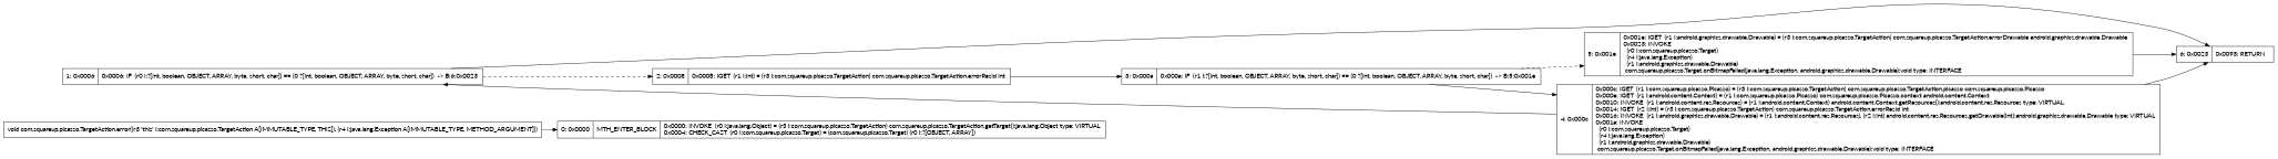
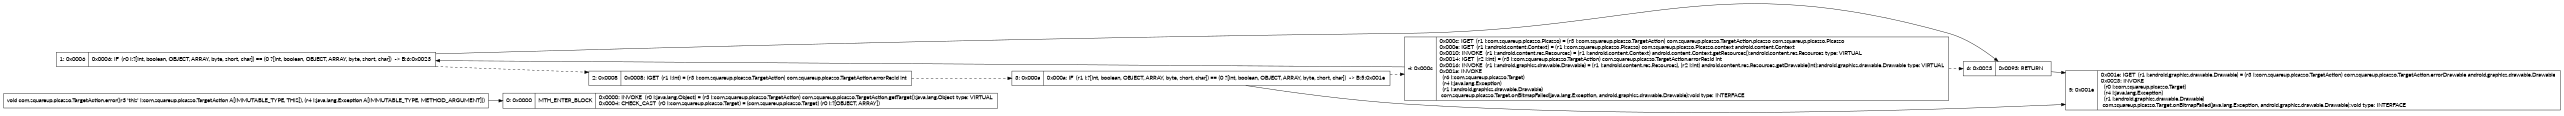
  digraph {
    fontname=Lato
    rankdir=LR
    node [fontname=Lato shape=record]
    edge [fontname=Lato]
    n1 [label="{0\:\ 0x0000|MTH_ENTER_BLOCK\l|0x0000: INVOKE  (r0 I:java.lang.Object) = (r3 I:com.squareup.picasso.TargetAction) com.squareup.picasso.TargetAction.getTarget():java.lang.Object type: VIRTUAL \l0x0004: CHECK_CAST  (r0 I:com.squareup.picasso.Target) = (com.squareup.picasso.Target) (r0 I:?[OBJECT, ARRAY]) \l}"]
    n2 [label="{1\:\ 0x0006|0x0006: IF  (r0 I:?[int, boolean, OBJECT, ARRAY, byte, short, char]) == (0 ?[int, boolean, OBJECT, ARRAY, byte, short, char])  \-\> B:6:0x0023 \l}"]
    n3 [label="{2\:\ 0x0008|0x0008: IGET  (r1 I:int) = (r3 I:com.squareup.picasso.TargetAction) com.squareup.picasso.TargetAction.errorResId int \l}"]
    n4 [label="{6\:\ 0x0023|0x0093: RETURN   \l}"]
    n5 [label="{3\:\ 0x000a|0x000a: IF  (r1 I:?[int, boolean, OBJECT, ARRAY, byte, short, char]) == (0 ?[int, boolean, OBJECT, ARRAY, byte, short, char])  \-\> B:5:0x001e \l}"]
-   n6 [label="{4\:\ 0x000c|0x000c: IGET  (r1 I:com.squareup.picasso.Picasso) = (r3 I:com.squareup.picasso.TargetAction) com.squareup.picasso.TargetAction.picasso com.squareup.picasso.Picasso \l0x000e: IGET  (r1 I:android.content.Context) = (r1 I:com.squareup.picasso.Picasso) com.squareup.picasso.Picasso.context android.content.Context \l0x0010: INVOKE  (r1 I:android.content.res.Resources) = (r1 I:android.content.Context) android.content.Context.getResources():android.content.res.Resources type: VIRTUAL \l0x0014: IGET  (r2 I:int) = (r3 I:com.squareup.picasso.TargetAction) com.squareup.picasso.TargetAction.errorResId int \l0x0016: INVOKE  (r1 I:android.graphics.drawable.Drawable) = (r1 I:android.content.res.Resources), (r2 I:int) android.content.res.Resources.getDrawable(int):android.graphics.drawable.Drawable type: VIRTUAL \l0x001a: INVOKE  \l  (r0 I:com.squareup.picasso.Target)\l  (r4 I:java.lang.Exception)\l  (r1 I:android.graphics.drawable.Drawable)\l com.squareup.picasso.Target.onBitmapFailed(java.lang.Exception, android.graphics.drawable.Drawable):void type: INTERFACE \l}"]
+   n6 [label="{4\:\ 0x000c|0x000c: IGET  (r1 I:com.squareup.picasso.Picasso) = (r3 I:com.squareup.picasso.TargetAction) com.squareup.picasso.TargetAction.picasso com.squareup.picasso.Picasso \l0x000e: IGET  (r1 I:android.content.Context) = (r1 I:com.squareup.picasso.Picasso) com.squareup.picasso.Picasso.context android.content.Context \l0x0010: INVOKE  (r1 I:android.content.res.Resources) = (r1 I:android.content.Context) android.content.Context.getResources():android.content.res.Resources type: VIRTUAL \l0x0014: IGET  (r2 I:int) = (r3 I:com.squareup.picasso.TargetAction) com.squareup.picasso.TargetAction.errorResId int \l0x0016: INVOKE  (r1 I:android.graphics.drawable.Drawable) = (r1 I:android.content.res.Resources), (r2 I:int) android.content.res.Resources.getDrawable(int):android.graphics.drawable.Drawable type: VIRTUAL \l0x001a: INVOKE  \l  (r6 I:com.squareup.picasso.Target)\l  (r4 I:java.lang.Exception)\l  (r1 I:android.graphics.drawable.Drawable)\l com.squareup.picasso.Target.onBitmapFailed(java.lang.Exception, android.graphics.drawable.Drawable):void type: INTERFACE \l}"]
    n7 [label="{5\:\ 0x001e|0x001e: IGET  (r1 I:android.graphics.drawable.Drawable) = (r3 I:com.squareup.picasso.TargetAction) com.squareup.picasso.TargetAction.errorDrawable android.graphics.drawable.Drawable \l0x0023: INVOKE  \l  (r0 I:com.squareup.picasso.Target)\l  (r4 I:java.lang.Exception)\l  (r1 I:android.graphics.drawable.Drawable)\l com.squareup.picasso.Target.onBitmapFailed(java.lang.Exception, android.graphics.drawable.Drawable):void type: INTERFACE \l}"]
    n8 [label="{void com.squareup.picasso.TargetAction.error((r3 'this' I:com.squareup.picasso.TargetAction A[IMMUTABLE_TYPE, THIS]), (r4 I:java.lang.Exception A[IMMUTABLE_TYPE, METHOD_ARGUMENT])) }"]
    n2 -> n3 [style=dashed]
    n2 -> n4
-   n3 -> n5
-   n5 -> n6 [style=solid]
-   n5 -> n7 [style=dashed]
+   n3 -> n5 [style=dashed]
+   n5 -> n6 [style=dashed]
+   n5 -> n7
    n6 -> n2
-   n6 -> n4
-   n7 -> n4
+   n6 -> n4 [style=dashed]
+   n4 -> n7
    n8 -> n1
  }
